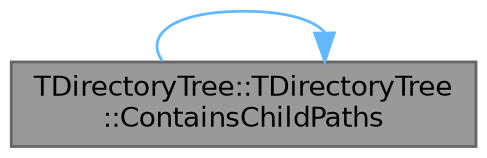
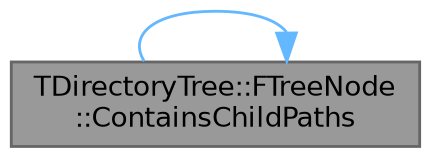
  digraph {
    rankdir=RL
-   n1 [color=gray40 fillcolor=grey60 fontcolor=black fontname=Helvetica fontsize=10 height=0.2 label="TDirectoryTree::TDirectoryTree\l::ContainsChildPaths" shape=box style=filled width=0.4]
+   n1 [color=gray40 fillcolor=grey60 fontcolor=black fontname=Helvetica fontsize=10 height=0.2 label="TDirectoryTree::FTreeNode\l::ContainsChildPaths" shape=box style=filled width=0.4]
    n1 -> n1 [color=steelblue1 dir=back fontname=Helvetica fontsize=10 labelfontname=Helvetica labelfontsize=10 style=solid]
  }
